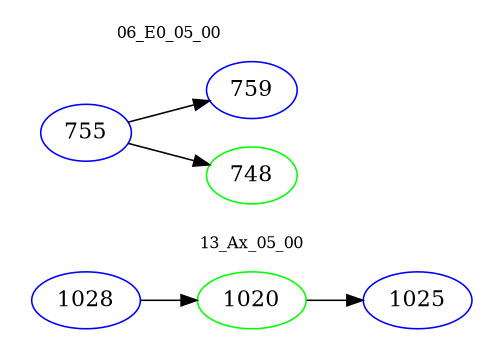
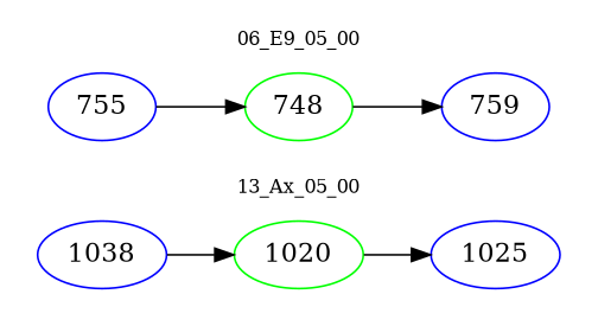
  digraph {
    rankdir=LR
    node [color=blue]
    edge [color=black]
-   n1 [label=1028]
+   n1 [label=1038]
    n2 [color=green label=1020]
    n3 [label=1025]
    n4 [label=755]
    n5 [color=green label=748]
    n6 [label=759]
    subgraph cluster_1 {
      color=white
      fontsize=10
      label="13_Ax_05_00"
      n1
      n2
      n3
    }
    subgraph cluster_2 {
      color=white
      fontsize=10
-     label="06_E0_05_00"
+     label="06_E9_05_00"
      n4
      n5
      n6
    }
    n1 -> n2
    n2 -> n3
    n4 -> n5
-   n4 -> n6
+   n5 -> n6
  }
